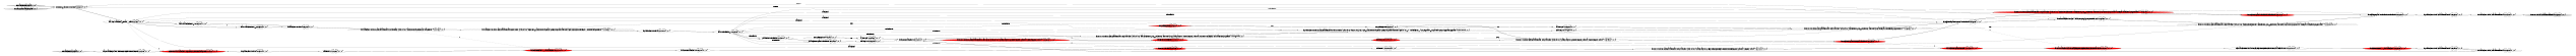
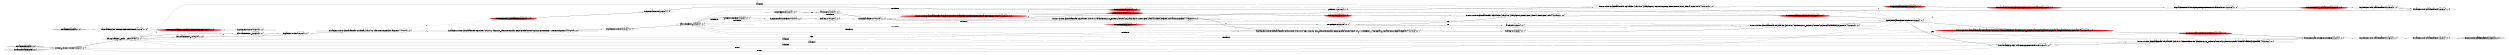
  digraph {
    rankdir=LR
    node [fillcolor=white shape=ellipse style=filled]
    edge [style=bold]
    n1 [label="InterruptedException ex@@@28@@@['1', '0', '1']" shape=diamond]
    n2 [label="fail(\"interrupted\")@@@29@@@['1', '0', '1']"]
    n3 [label="this.disconnectDurableClient(true)@@@31@@@['1', '1', '1']"]
    n4 [fillcolor=red label="this.server1VM.invoke(null)@@@9@@@['0', '1', '0']"]
    n5 [label="publishEntries(1,1)@@@10@@@['0', '1', '0']"]
    n6 [label="this.server1VM.invoke(new CacheSerializableRunnable(\"Verify durable client\"){public void run2(){Awaitility.waitAtMost(60 * HEAVY_TEST_LOAD_DELAY_SUPPORT_MULTIPLIER,SECONDS).pollInterval(1,SECONDS).until(null)}})@@@11@@@['0', '1', '0']"]
    n7 [fillcolor=red label="registerInterest(this.durableClientVM,regionName,true,InterestResultPolicy.NONE)@@@4@@@['0', '1', '0']"]
    n8 [label="this.publisherClientVM.invoke(null)@@@5@@@['0', '1', '0']" shape=diamond]
-   n9 [label="publishEntries(0,1)@@@6@@@['0', '1', '0']"]
    n10 [fillcolor=lightgray label="this.server1VM.invoke((SerializableRunnableIF)null)@@@85@@@['0', '0', '1']"]
    n11 [label="this.verifyListenerUpdatesDisconnected(numberOfEntries)@@@68@@@['1', '0', '1']"]
    n12 [fillcolor=red label="this.restartDurableClient(DistributionConfig.DEFAULT_DURABLE_CLIENT_TIMEOUT,Boolean.TRUE)@@@26@@@['0', '1', '0']"]
    n13 [label="this.restartDurableClient(new Object((((edu.fdu.CPPDG.tinypdg.pe.ExpressionInfo@102cf7)@@@69@@@['0', '0', '1']"]
    n14 [fillcolor=red label="this.server1VM.invoke(new CacheSerializableRunnable(\"Verify durable client\"){public void run2(){checkNumberOfClientProxies(1)CacheClientProxy proxy = getClientProxy()assertNotNull(proxy)assertTrue(proxy.isDurable())assertEquals(durableClientId,proxy.getDurableId())}})@@@67@@@['1', '0', '0']"]
    n15 [label="verifyDurableClientPresent(DistributionConfig.DEFAULT_DURABLE_CLIENT_TIMEOUT,durableClientId,server1VM)@@@27@@@['0', '1', '0']"]
    n16 [label="this.server1VM.invoke(new CacheSerializableRunnable(\"Verify durable client\"){public void run2(){checkNumberOfClientProxies(1)CacheClientProxy proxy = getClientProxy()assertNotNull(proxy)assertTrue(proxy.isDurable())assertEquals(durableClientId,proxy.getDurableId())}})@@@72@@@['0', '0', '1']"]
    n17 [fillcolor=red label="this.verifyListenerUpdates(numberOfEntries,numberOfEntries)@@@77@@@['1', '0', '0']"]
    n18 [fillcolor=red label="this.server1VM.invoke(new CacheSerializableRunnable(\"Wait for paused\"){public void run2(){Awaitility.waitAtMost(60,TimeUnit.SECONDS).pollInterval(1,TimeUnit.SECONDS).until(null)}})@@@32@@@['1', '0', '0']"]
    n19 [label="this.server1VM.invoke(new CacheSerializableRunnable(\"Verify durable client\"){public void run2(){final CacheClientProxy proxy = getClientProxy()assertNotNull(proxy)Awaitility.waitAtMost(1,TimeUnit.SECONDS).pollInterval(200,TimeUnit.MILLISECONDS).until(null)assertTrue(proxy.isPaused())}})@@@32@@@['0', '0', '1']"]
    n20 [fillcolor=red label="publishEntries(numberOfEntries)@@@42@@@['1', '0', '0']"]
    n21 [label="this.publisherClientVM.invoke(new CacheSerializableRunnable(\"Publish more entries\"){public void run2(){Region<String,String> region = CacheServerTestUtil.getCache().getRegion(regionName)assertNotNull(region)for (int i = 0 i < numberOfEntries i++){String keyAndValue = String.valueOf(i)region.put(keyAndValue,keyAndValue)}}})@@@41@@@['0', '0', '1']"]
    n22 [label="this.server1VM.invoke(new CacheSerializableRunnable(\"Verify durable client\"){public void run2(){CacheClientProxy proxy = getClientProxy()assertNotNull(proxy)assertEquals(numberOfEntries,proxy.getQueueSize())}})@@@60@@@['0', '0', '1']"]
    n23 [fillcolor=red label="Thread.sleep(1000)@@@44@@@['1', '0', '0']"]
    n24 [label="InterruptedException ex@@@57@@@['1', '0', '1']" shape=diamond]
    n25 [label="this.server1VM.invoke(new CacheSerializableRunnable(\"Verify durable client\"){public void run2(){Awaitility.waitAtMost(60,TimeUnit.SECONDS).pollInterval(1,TimeUnit.SECONDS).until(null)}})@@@49@@@['1', '0', '0']"]
    n26 [label="fail(\"interrupted\")@@@58@@@['0', '0', '1']"]
    n27 [fillcolor=red label="this.verifyListenerUpdatesDisconnected(numberOfEntries)@@@63@@@['1', '0', '0']"]
    n28 [fillcolor=red label="this.checkListenerEvents(1,1,-1,this.durableClientVM)@@@28@@@['0', '1', '0']"]
    n29 [fillcolor=red label="this.verifyListenerUpdatesDisconnected(1)@@@25@@@['0', '1', '0']"]
    n30 [fillcolor=red label="InterruptedException ex@@@46@@@['1', '0', '0']" shape=diamond]
    n31 [fillcolor=red label="this.checkListenerEvents(1,1,-1,this.durableClientVM)@@@7@@@['0', '1', '0']"]
    n32 [label="this.disconnectDurableClient(true)@@@8@@@['0', '1', '0']"]
    n33 [label="Thread.sleep(1000)@@@55@@@['0', '0', '1']"]
    n34 [label="final int numberOfEntries = 1@@@22@@@['1', '0', '1']"]
    n35 [label="this.verifyListenerUpdates(numberOfEntries,numberOfEntries)@@@82@@@['1', '0', '1']"]
    n36 [label="this.verifyListenerUpdates(numberOfEntries)@@@24@@@['1', '0', '1']"]
    n37 [label="publishEntries(numberOfEntries)@@@23@@@['1', '0', '1']"]
    n38 [label="this.publisherClientVM.invoke((SerializableRunnableIF)null)@@@83@@@['1', '0', '1']"]
    n39 [label="Thread.sleep(1000)@@@26@@@['1', '0', '1']"]
    n40 [fillcolor=lightgray label="testDurableClientPrimaryUpdate['0', '1', '0']" shape=diamond]
    n41 [label="startupDurableClientAndServer(VERY_LONG_DURABLE_TIMEOUT_SECONDS)@@@3@@@['0', '1', '0']"]
    n42 [label="this.durableClientVM.invoke((SerializableRunnableIF)null)@@@84@@@['1', '0', '1']"]
    n43 [fillcolor=lightgray label="testDurableClientPrimaryUpdate['1', '0', '0']" shape=diamond]
    n44 [label="int serverPort = this.server1VM.invoke(null)@@@3@@@['1', '0', '1']"]
    n45 [label="final String durableClientId = getName() + \"_client\"@@@4@@@['1', '0', '1']"]
    n46 [label="this.durableClientVM.invoke((SerializableRunnableIF)null)@@@30@@@['0', '1', '0']"]
    n47 [label="final int durableClientTimeout = 120@@@5@@@['1', '0', '0']"]
    n48 [label="final int durableClientTimeout = 60@@@5@@@['0', '0', '1']"]
    n49 [label="this.durableClientVM.invoke(null)@@@6@@@['1', '0', '1']"]
    n50 [fillcolor=lightgray label="testStartStopStartDurableClientUpdate['0', '0', '1']" shape=diamond]
    n51 [label="this.publisherClientVM.invoke(null)@@@21@@@['1', '0', '1']"]
    n52 [label="this.publisherClientVM.invoke((SerializableRunnableIF)null)@@@29@@@['0', '1', '0']"]
    n53 [label="this.durableClientVM.invoke(new CacheSerializableRunnable(\"Send clientReady\"){public void run2(){CacheServerTestUtil.getClientCache().readyForEvents()}})@@@7@@@['1', '0', '1']"]
    n54 [label="this.durableClientVM.invoke(new CacheSerializableRunnable(\"Register interest\"){public void run2(){Region region = CacheServerTestUtil.getCache().getRegion(regionName)assertNotNull(region)region.registerInterestRegex(\".*\",InterestResultPolicy.NONE,true)}})@@@13@@@['1', '0', '1']"]
    n1 -> n2 [label=true style=dotted]
    n1 -> n2
    n2 -> n3
    n3 -> n18
    n3 -> n19
    n4 -> n5
    n5 -> n6
    n6 -> n29
    n7 -> n8
-   n8 -> n9
-   n9 -> n31
    n11 -> n12 [label=0 style=dashed]
    n11 -> n13
    n11 -> n14
    n12 -> n15
    n13 -> n16
    n14 -> n17
    n15 -> n28
    n16 -> n35
    n17 -> n35
    n18 -> n4 [label=0 style=dashed]
    n18 -> n19 [label=0 style=dashed]
    n18 -> n20
    n19 -> n21
    n19 -> n22 [label=proxy style=solid]
    n20 -> n23
    n21 -> n33
    n22 -> n11
    n22 -> n16 [label=proxy style=solid]
    n23 -> n25
    n24 -> n25
    n24 -> n26 [label=true style=dotted]
    n24 -> n26
    n25 -> n27
    n26 -> n22
    n27 -> n11
    n27 -> n29 [label=0 style=dashed]
    n28 -> n52
    n29 -> n12
    n30 -> n24
    n30 -> n24 [label=true style=dotted]
    n31 -> n32
    n32 -> n4
    n33 -> n22
    n34 -> n11 [label=numberOfEntries style=solid]
    n34 -> n17 [label=numberOfEntries style=solid]
    n34 -> n20 [label=numberOfEntries style=solid]
    n34 -> n21 [label=numberOfEntries style=solid]
    n34 -> n22 [label=numberOfEntries style=solid]
    n34 -> n27 [label=numberOfEntries style=solid]
    n34 -> n35 [label=numberOfEntries style=solid]
    n34 -> n36 [label=numberOfEntries style=solid]
    n34 -> n37
    n34 -> n37 [label=numberOfEntries style=solid]
    n35 -> n38
    n36 -> n39
    n37 -> n36
    n38 -> n42
    n39 -> n3 [style=solid]
    n40 -> n41
    n41 -> n7
    n42 -> n10
    n43 -> n44
    n44 -> n11 [label=serverPort style=solid]
    n44 -> n13 [label=serverPort style=solid]
    n44 -> n45
    n45 -> n7 [label=0 style=dashed]
    n45 -> n11 [label=durableClientId style=solid]
    n45 -> n13 [label=durableClientId style=solid]
    n45 -> n14 [label=durableClientId style=solid]
    n45 -> n16 [label=durableClientId style=solid]
    n45 -> n47
    n45 -> n48
    n46 -> n3
    n47 -> n48 [label=0 style=dashed]
    n47 -> n49
    n48 -> n49
    n49 -> n53
    n50 -> n44
    n51 -> n34
    n52 -> n46
    n53 -> n31 [label=0 style=dashed]
    n53 -> n54
    n54 -> n21 [label=region style=solid]
    n54 -> n51
  }
